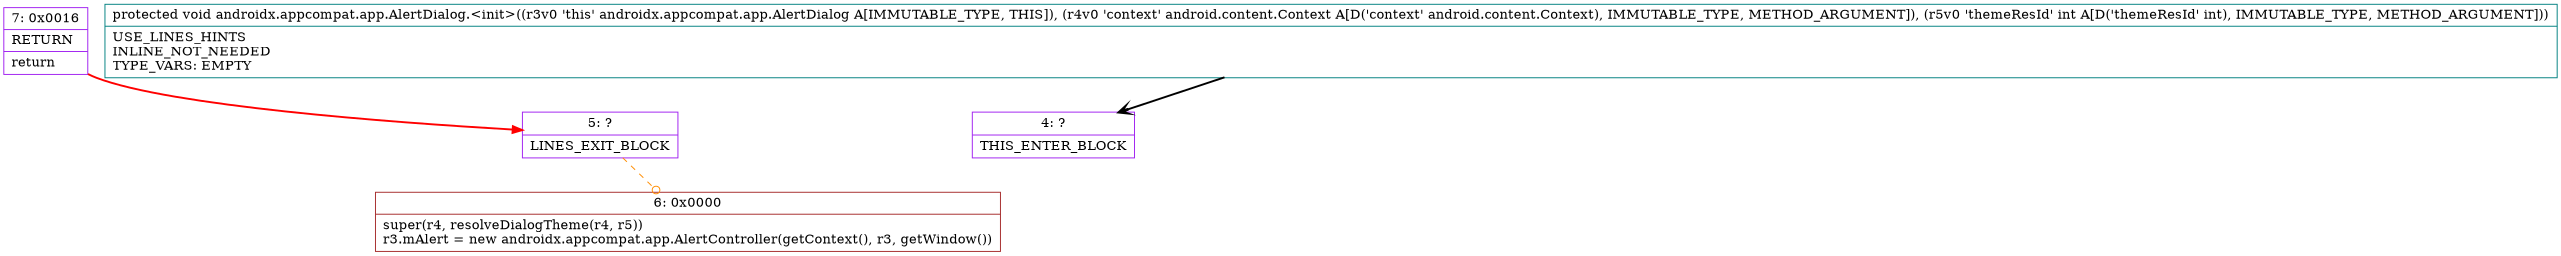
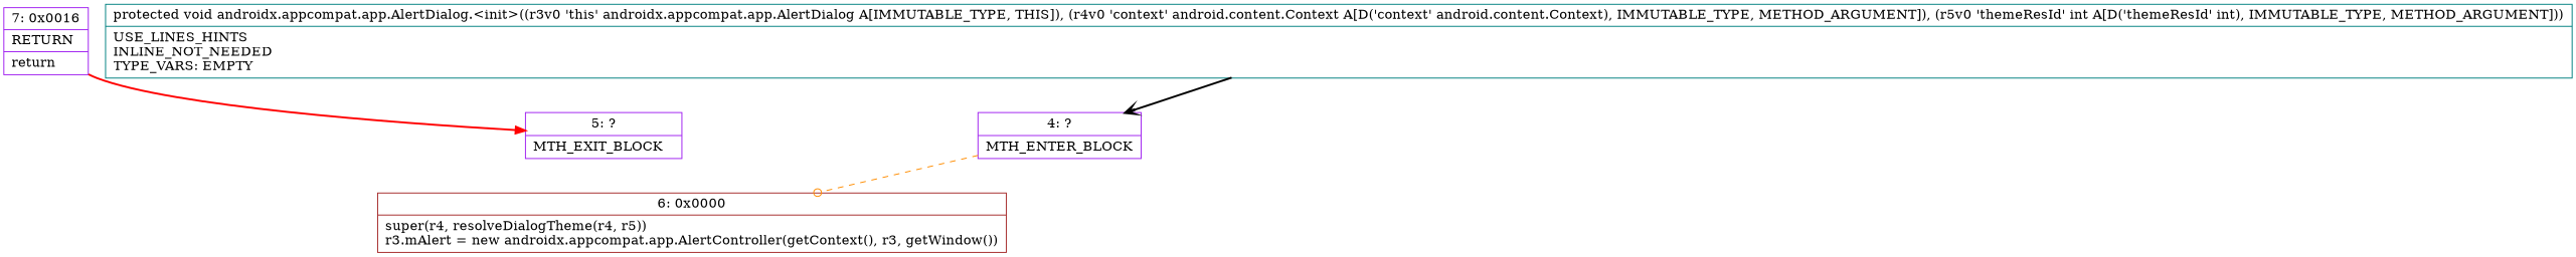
  digraph {
    node [color=purple shape=record]
    edge [style=bold]
-   n1 [label="{4\:\ ?|THIS_ENTER_BLOCK\l}"]
+   n1 [label="{4\:\ ?|MTH_ENTER_BLOCK\l}"]
    n2 [color=brown label="{6\:\ 0x0000|super(r4, resolveDialogTheme(r4, r5))\lr3.mAlert = new androidx.appcompat.app.AlertController(getContext(), r3, getWindow())\l}"]
    n3 [label="{7\:\ 0x0016|RETURN\l|return\l}"]
-   n4 [label="{5\:\ ?|LINES_EXIT_BLOCK\l}"]
+   n4 [label="{5\:\ ?|MTH_EXIT_BLOCK\l}"]
    n5 [color=teal label="{protected void androidx.appcompat.app.AlertDialog.\<init\>((r3v0 'this' androidx.appcompat.app.AlertDialog A[IMMUTABLE_TYPE, THIS]), (r4v0 'context' android.content.Context A[D('context' android.content.Context), IMMUTABLE_TYPE, METHOD_ARGUMENT]), (r5v0 'themeResId' int A[D('themeResId' int), IMMUTABLE_TYPE, METHOD_ARGUMENT]))  | USE_LINES_HINTS\lINLINE_NOT_NEEDED\lTYPE_VARS: EMPTY\l}"]
-   n4 -> n2 [arrowhead=odot color=darkorange style=dashed]
+   n1 -> n2 [arrowhead=odot color=darkorange style=dashed]
    n3 -> n4 [arrowhead=normal color=red]
    n5 -> n1 [arrowhead=vee color=black]
  }
